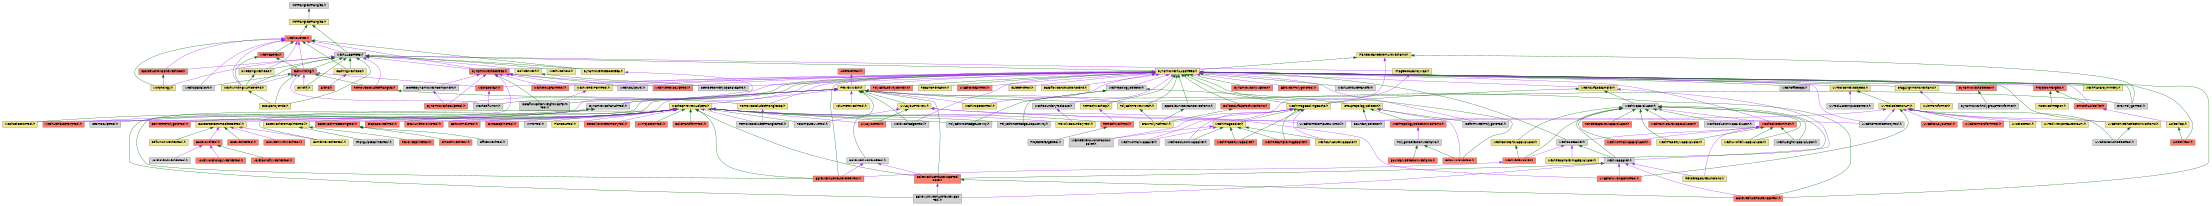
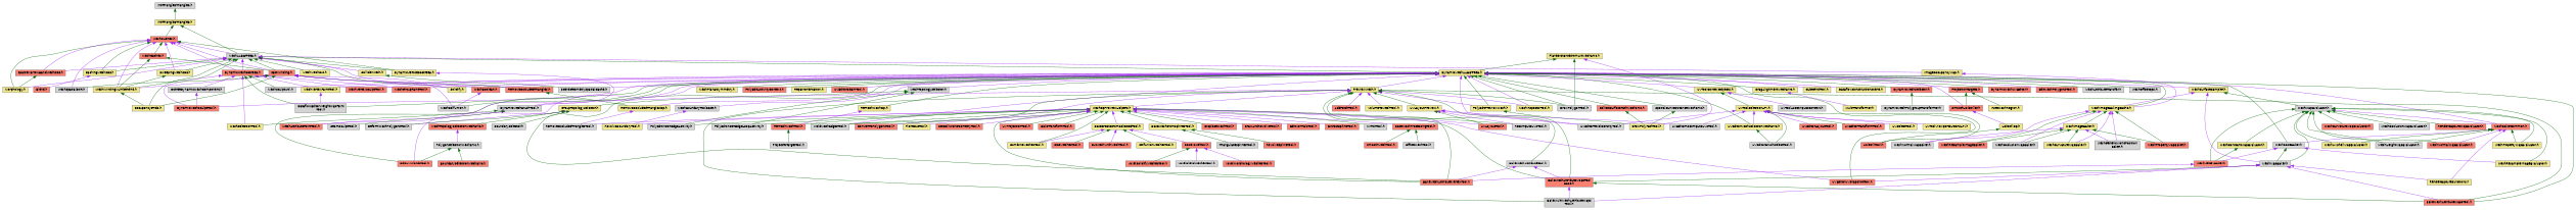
  digraph {
    node [color=grey40 fillcolor=salmon fontname=Helvetica fontsize=10 shape=box style=filled]
    edge [color=darkgreen dir=back fontname=Helvetica fontsize=10 labelfontname=Helvetica labelfontsize=10 style=solid]
    n1 [color=gray40 fillcolor=lightgrey fontcolor=black height=0.2 label="IntrTriangle2Triangle2.h" width=0.4]
    n2 [fillcolor=khaki height=0.2 label="IntrTriangle3Triangle3.h" width=0.4]
    n3 [fillcolor=lightgrey height=0.2 label="MeshAABBTree3.h" width=0.4]
    n4 [height=0.2 label="MeshQueries.h" width=0.4]
    n5 [fillcolor=khaki height=0.2 label="CachingMeshSDF.h" width=0.4]
    n6 [fillcolor=khaki height=0.2 label="ColliderMesh.h" width=0.4]
    n7 [fillcolor=khaki height=0.2 label="DynamicMeshAABBTree3.h" width=0.4]
    n8 [height=0.2 label="DynamicMeshOctree3.h" width=0.4]
    n9 [fillcolor=khaki height=0.2 label="DynamicVerticesOctree3.h" width=0.4]
    n10 [height=0.2 label="FastWinding.h" width=0.4]
    n11 [fillcolor=khaki height=0.2 label="MeshWindingNumberGrid.h" width=0.4]
    n12 [fillcolor=khaki height=0.2 label="OccupancyGrid3.h" width=0.4]
    n13 [height=0.2 label="RemoveOccludedTriangles.h" width=0.4]
    n14 [fillcolor=khaki height=0.2 label="Solidify.h" width=0.4]
    n15 [fillcolor=khaki height=0.2 label="ImageOccupancyMap.h" width=0.4]
    n16 [fillcolor=khaki height=0.2 label="MeshMeshCut.h" width=0.4]
    n17 [fillcolor=khaki height=0.2 label="Morphology.h" width=0.4]
    n18 [height=0.2 label="SparseNarrowBandMeshSDF.h" width=0.4]
    n19 [fillcolor=khaki height=0.2 label="SweepingMeshSDF.h" width=0.4]
    n20 [fillcolor=lightgrey height=0.2 label="MeshSpatialSort.h" width=0.4]
    n21 [height=0.2 label="MeshCaches.h" width=0.4]
    n22 [height=0.2 label="Blend.h" width=0.4]
    n23 [fillcolor=lightgrey height=0.2 label="SceneGeometrySpatialCache.h" width=0.4]
    n24 [height=0.2 label="BakeMeshAttributeMapsTool.h" width=0.4]
    n25 [height=0.2 label="BakeMeshAttributeVertexTool.h" width=0.4]
    n26 [height=0.2 label="CollectSurfacePathMechanic.h" width=0.4]
    n27 [fillcolor=khaki height=0.2 label="CubeGridTool.h" width=0.4]
    n28 [fillcolor=khaki height=0.2 label="DataflowConstructionScene.h" width=0.4]
    n29 [fillcolor=lightgrey height=0.2 label="DataflowEditorWeightMapPaint\lTool.h" width=0.4]
    n30 [fillcolor=lightgrey height=0.2 label="DeformMeshPolygonsTool.h" width=0.4]
    n31 [fillcolor=khaki height=0.2 label="DragAlignmentMechanic.h" width=0.4]
    n32 [fillcolor=lightgrey height=0.2 label="DrawPolygonTool.h" width=0.4]
    n33 [fillcolor=lightgrey height=0.2 label="DynamicMeshBrushTool.h" width=0.4]
    n34 [height=0.2 label="DynamicMeshSculptTool.h" width=0.4]
    n35 [height=0.2 label="DynamicMeshSelector.h" width=0.4]
    n36 [height=0.2 label="DynamicMeshUVEditor.h" width=0.4]
    n37 [height=0.2 label="EditMeshPolygonsTool.h" width=0.4]
    n38 [height=0.2 label="EditUVIslandsTool.h" width=0.4]
    n39 [height=0.2 label="HoleFillTool.h" width=0.4]
    n40 [fillcolor=lightgrey height=0.2 label="MeshAttributeTransfer.h" width=0.4]
    n41 [height=0.2 label="MeshBakerCommon.h" width=0.4]
    n42 [fillcolor=lightgrey height=0.2 label="MeshBaseBaker.h" width=0.4]
    n43 [height=0.2 label="MeshBoolean.h" width=0.4]
    n44 [fillcolor=lightgrey height=0.2 label="MeshSelfUnion.h" width=0.4]
    n45 [fillcolor=lightgrey height=0.2 label="MeshBoundaryToolBase.h" width=0.4]
    n46 [height=0.2 label="MeshGroupPaintTool.h" width=0.4]
    n47 [fillcolor=khaki height=0.2 label="MeshImageBakingCache.h" width=0.4]
    n48 [fillcolor=khaki height=0.2 label="MeshInspectorTool.h" width=0.4]
    n49 [fillcolor=lightgrey height=0.2 label="MeshOffsetOps.h" width=0.4]
    n50 [fillcolor=khaki height=0.2 label="MeshPlanarSymmetry.h" width=0.4]
    n51 [fillcolor=lightgrey height=0.2 label="MeshSculptUtil.h" width=0.4]
    n52 [fillcolor=khaki height=0.2 label="MeshSurfaceSampler.h" width=0.4]
    n53 [fillcolor=lightgrey height=0.2 label="MeshTopologySelector.h" width=0.4]
    n54 [fillcolor=khaki height=0.2 label="MeshVertexPaintTool.h" width=0.4]
    n55 [height=0.2 label="MeshVertexSculptTool.h" width=0.4]
    n56 [height=0.2 label="PolyEditActivityContext.h" width=0.4]
    n57 [fillcolor=khaki height=0.2 label="PolyEditPreviewMesh.h" width=0.4]
    n58 [fillcolor=khaki height=0.2 label="PreviewMesh.h" width=0.4]
    n59 [fillcolor=lightgrey height=0.2 label="WeldMeshEdgesTool.h" width=0.4]
    n60 [fillcolor=lightgrey height=0.2 label="UVEditorTexelDensityTool.h" width=0.4]
    n61 [height=0.2 label="ProjectionTargets.h" width=0.4]
    n62 [height=0.2 label="SmoothHoleFiller.h" width=0.4]
    n63 [fillcolor=khaki height=0.2 label="RemeshMeshOp.h" width=0.4]
    n64 [fillcolor=khaki height=0.2 label="RemoveOccludedTrianglesOp.h" width=0.4]
    n65 [fillcolor=khaki height=0.2 label="RepairOrientation.h" width=0.4]
    n66 [fillcolor=lightgrey height=0.2 label="SpatialCurveDistanceMechanic.h" width=0.4]
    n67 [fillcolor=khaki height=0.2 label="UVEditorMeshSelectionMechanic.h" width=0.4]
    n68 [height=0.2 label="UVEditorSeamTool.h" width=0.4]
    n69 [fillcolor=khaki height=0.2 label="UVToolContextObjects.h" width=0.4]
    n70 [fillcolor=khaki height=0.2 label="MeshSelectionTool.h" width=0.4]
    n71 [fillcolor=lightgrey height=0.2 label="OctreeDynamicMeshComponent.h" width=0.4]
    n72 [height=0.2 label="MeshAttributePaintTool.h" width=0.4]
    n73 [fillcolor=khaki height=0.2 label="DrawPolyPathTool.h" width=0.4]
    n74 [fillcolor=khaki height=0.2 label="MultiTransformer.h" width=0.4]
    n75 [fillcolor=lightgrey height=0.2 label="SeamSculptTool.h" width=0.4]
    n76 [fillcolor=lightgrey height=0.2 label="DynamicMeshPolygroupTransformer.h" width=0.4]
    n77 [fillcolor=khaki height=0.2 label="RenderCaptureFunctions.h" width=0.4]
    n78 [fillcolor=lightgrey height=0.2 label="MeshHeightMapEvaluator.h" width=0.4]
    n79 [height=0.2 label="MeshNormalMapEvaluator.h" width=0.4]
    n80 [fillcolor=khaki height=0.2 label="MeshPropertyMapEvaluator.h" width=0.4]
    n81 [fillcolor=khaki height=0.2 label="MeshUVShellMapEvaluator.h" width=0.4]
    n82 [fillcolor=lightgrey height=0.2 label="MeshMapBaker.h" width=0.4]
    n83 [fillcolor=khaki height=0.2 label="MeshResampleImageEvaluator.h" width=0.4]
    n84 [height=0.2 label="MeshVertexBaker.h" width=0.4]
    n85 [fillcolor=khaki height=0.2 label="RevolveBoundaryTool.h" width=0.4]
    n86 [fillcolor=khaki height=0.2 label="MeshCurvatureMapBaker.h" width=0.4]
    n87 [fillcolor=lightgrey height=0.2 label="MeshGenericWorldPosition\lBaker.h" width=0.4]
    n88 [fillcolor=khaki height=0.2 label="MeshImageBaker.h" width=0.4]
    n89 [fillcolor=lightgrey height=0.2 label="MeshNormalMapBaker.h" width=0.4]
    n90 [fillcolor=lightgrey height=0.2 label="MeshOcclusionMapBaker.h" width=0.4]
    n91 [height=0.2 label="MeshPropertyMapBaker.h" width=0.4]
    n92 [height=0.2 label="MeshResampleImageBaker.h" width=0.4]
    n93 [fillcolor=lightgrey height=0.2 label="MeshMapEvaluator.h" width=0.4]
    n94 [fillcolor=khaki height=0.2 label="GroupTopologySelector.h" width=0.4]
    n95 [fillcolor=lightgrey height=0.2 label="PolyEditInsertEdgeActivity.h" width=0.4]
    n96 [fillcolor=lightgrey height=0.2 label="PolyEditInsertEdgeLoopActivity.h" width=0.4]
    n97 [fillcolor=khaki height=0.2 label="PlaneDistanceFromHitMechanic.h" width=0.4]
    n98 [height=0.2 label="BakeMeshAttributeMapsTool\lBase.h" width=0.4]
    n99 [fillcolor=lightgrey height=0.2 label="BakeMultiMeshAttributeMaps\lTool.h" width=0.4]
    n100 [height=0.2 label="AddPatchTool.h" width=0.4]
    n101 [fillcolor=lightgrey height=0.2 label="BakeMeshAttributeTool.h" width=0.4]
    n102 [height=0.2 label="ConvertToPolygonsTool.h" width=0.4]
    n103 [fillcolor=khaki height=0.2 label="MeshOpPreviewHelpers.h" width=0.4]
    n104 [fillcolor=khaki height=0.2 label="UVLayoutPreview.h" width=0.4]
    n105 [fillcolor=khaki height=0.2 label="VolumeToMeshTool.h" width=0.4]
    n106 [fillcolor=khaki height=0.2 label="InsetMeshRegion.h" width=0.4]
    n107 [fillcolor=khaki height=0.2 label="HoleFillOp.h" width=0.4]
    n108 [height=0.2 label="RemeshMeshTool.h" width=0.4]
    n109 [fillcolor=lightgrey height=0.2 label="RemoveOccludedTrianglesTool.h" width=0.4]
    n110 [fillcolor=lightgrey height=0.2 label="UVEditorBrushSelectTool.h" width=0.4]
    n111 [fillcolor=lightgrey height=0.2 label="UVToolAssetInputsContext.h" width=0.4]
    n112 [fillcolor=khaki height=0.2 label="UVToolSelectionAPI.h" width=0.4]
    n113 [height=0.2 label="UVEditorUVSnapshotTool.h" width=0.4]
    n114 [fillcolor=khaki height=0.2 label="MeshConstantMapEvaluator.h" width=0.4]
    n115 [height=0.2 label="MeshCurvatureMapEvaluator.h" width=0.4]
    n116 [fillcolor=lightgrey height=0.2 label="MeshOcclusionMapEvaluator.h" width=0.4]
    n117 [height=0.2 label="RenderCaptureMapEvaluator.h" width=0.4]
    n118 [fillcolor=lightgrey height=0.2 label="BoundarySelector.h" width=0.4]
    n119 [height=0.2 label="MeshTopologySelectionMechanic.h" width=0.4]
    n120 [fillcolor=lightgrey height=0.2 label="PolygonSelectionMechanic.h" width=0.4]
    n121 [height=0.2 label="BoundarySelectionMechanic.h" width=0.4]
    n122 [height=0.2 label="BakeTransformTool.h" width=0.4]
    n123 [fillcolor=khaki height=0.2 label="BaseCreateFromSelectedTool.h" width=0.4]
    n124 [fillcolor=khaki height=0.2 label="CombineMeshesTool.h" width=0.4]
    n125 [fillcolor=khaki height=0.2 label="BaseMeshFromSplinesTool.h" width=0.4]
    n126 [height=0.2 label="BaseMeshProcessingTool.h" width=0.4]
    n127 [height=0.2 label="DisplaceMeshTool.h" width=0.4]
    n128 [height=0.2 label="DrawAndRevolveTool.h" width=0.4]
    n129 [height=0.2 label="EditNormalsTool.h" width=0.4]
    n130 [height=0.2 label="ExtractSplineTool.h" width=0.4]
    n131 [fillcolor=lightgrey height=0.2 label="MirrorTool.h" width=0.4]
    n132 [fillcolor=khaki height=0.2 label="PlaneCutTool.h" width=0.4]
    n133 [fillcolor=lightgrey height=0.2 label="RecomputeUVsTool.h" width=0.4]
    n134 [height=0.2 label="SetCollisionGeometryTool.h" width=0.4]
    n135 [height=0.2 label="UVLayoutTool.h" width=0.4]
    n136 [height=0.2 label="UVProjectionTool.h" width=0.4]
    n137 [fillcolor=lightgrey height=0.2 label="UVEditorRecomputeUVsTool.h" width=0.4]
    n138 [height=0.2 label="BaseVoxelTool.h" width=0.4]
    n139 [height=0.2 label="CSGMeshesTool.h" width=0.4]
    n140 [height=0.2 label="CutMeshWithMeshTool.h" width=0.4]
    n141 [fillcolor=khaki height=0.2 label="SelfUnionMeshesTool.h" width=0.4]
    n142 [height=0.2 label="RevolveSplineTool.h" width=0.4]
    n143 [fillcolor=lightgrey height=0.2 label="TriangulateSplinesTool.h" width=0.4]
    n144 [fillcolor=lightgrey height=0.2 label="OffsetMeshTool.h" width=0.4]
    n145 [height=0.2 label="SmoothMeshTool.h" width=0.4]
    n146 [fillcolor=lightgrey height=0.2 label="ProjectToTargetTool.h" width=0.4]
    n147 [fillcolor=lightgrey height=0.2 label="VoxelBlendMeshesTool.h" width=0.4]
    n148 [height=0.2 label="VoxelMorphologyMeshesTool.h" width=0.4]
    n149 [height=0.2 label="VoxelSolidifyMeshesTool.h" width=0.4]
    n150 [height=0.2 label="UVEditorLayoutTool.h" width=0.4]
    n151 [height=0.2 label="UVEditorTransformTool.h" width=0.4]
    n152 [fillcolor=khaki height=0.2 label="UVSelectTool.h" width=0.4]
    n153 [fillcolor=khaki height=0.2 label="UVToolViewportButtonsAPI.h" width=0.4]
    n1 -> n2
    n2 -> n3
    n2 -> n4
    n3 -> n5
    n3 -> n6 [color=purple]
    n3 -> n7
    n3 -> n8 [color=purple]
    n3 -> n9
    n3 -> n10
    n3 -> n11
    n3 -> n12
    n3 -> n13 [color=purple]
    n3 -> n14
    n3 -> n15 [color=purple]
    n3 -> n16
    n3 -> n17 [color=purple]
    n3 -> n18 [color=purple]
    n3 -> n19
    n4 -> n3 [color=purple]
    n4 -> n5
    n4 -> n8 [color=purple]
    n4 -> n9
    n4 -> n10 [color=purple]
    n4 -> n11 [color=purple]
    n4 -> n17
    n4 -> n18 [color=purple]
    n4 -> n19 [color=purple]
    n4 -> n20 [color=purple]
    n4 -> n21
    n5 -> n22 [color=purple]
    n6 -> n23
    n7 -> n23 [color=purple]
    n7 -> n24
    n7 -> n25
    n7 -> n26
    n7 -> n27 [color=purple]
    n7 -> n28 [color=purple]
    n7 -> n29
    n7 -> n30 [color=purple]
    n7 -> n31
    n7 -> n32
    n7 -> n33 [color=purple]
    n7 -> n34 [color=purple]
    n7 -> n35
    n7 -> n36
    n7 -> n37 [color=purple]
    n7 -> n38
    n7 -> n39
    n7 -> n40
    n7 -> n41 [color=purple]
    n7 -> n42
    n7 -> n43 [color=purple]
    n7 -> n44
    n7 -> n45 [color=purple]
    n7 -> n46 [color=purple]
    n7 -> n47
    n7 -> n48 [color=purple]
    n7 -> n49
    n7 -> n50
    n7 -> n51 [color=purple]
    n7 -> n52 [color=purple]
    n7 -> n53 [color=purple]
    n7 -> n54 [color=purple]
    n7 -> n55 [color=purple]
    n7 -> n56
    n7 -> n57
    n7 -> n58 [color=purple]
    n7 -> n59 [color=purple]
    n7 -> n60 [color=purple]
    n7 -> n61 [color=purple]
    n7 -> n62 [color=purple]
    n7 -> n63
    n7 -> n64 [color=purple]
    n7 -> n65
    n7 -> n66
    n7 -> n67
    n7 -> n68 [color=purple]
    n7 -> n69 [color=purple]
    n8 -> n29
    n8 -> n34 [color=purple]
    n8 -> n46 [color=purple]
    n8 -> n51
    n8 -> n54 [color=purple]
    n8 -> n55 [color=purple]
    n8 -> n70 [color=purple]
    n8 -> n71 [color=purple]
    n9 -> n72 [color=purple]
    n10 -> n11 [color=purple]
    n10 -> n12
    n10 -> n13
    n10 -> n14 [color=purple]
    n10 -> n20
    n10 -> n43 [color=purple]
    n10 -> n44 [color=purple]
    n11 -> n12
    n13 -> n64
    n15 -> n47 [color=purple]
    n18 -> n17
    n19 -> n11
    n21 -> n10
    n21 -> n11
    n26 -> n73
    n31 -> n74 [color=purple]
    n33 -> n70
    n33 -> n72 [color=purple]
    n33 -> n75
    n35 -> n76
    n41 -> n42 [color=purple]
    n41 -> n77 [color=purple]
    n41 -> n78
    n41 -> n79 [color=purple]
    n41 -> n80
    n41 -> n81
    n42 -> n82
    n42 -> n83 [color=purple]
    n42 -> n84 [color=purple]
    n43 -> n44 [color=purple]
    n45 -> n85 [color=purple]
    n47 -> n86 [color=purple]
    n47 -> n87 [color=purple]
    n47 -> n88
    n47 -> n89 [color=purple]
    n47 -> n90 [color=purple]
    n47 -> n91
    n47 -> n92
-   n52 -> n47
+   n52 -> n47 [color=purple]
    n52 -> n82 [color=purple]
    n52 -> n93
    n53 -> n94
    n53 -> n95
    n53 -> n96
    n54 -> n29 [color=purple]
    n57 -> n73
    n58 -> n24
    n58 -> n25
    n58 -> n32
    n58 -> n33 [color=purple]
    n58 -> n48 [color=purple]
    n58 -> n57 [color=purple]
    n58 -> n59
    n58 -> n98
    n58 -> n99
-   n100 -> n58 [color=purple]
+   n58 -> n100 [color=purple]
    n58 -> n101
    n58 -> n102 [color=purple]
    n58 -> n103 [color=purple]
    n58 -> n104
    n58 -> n105 [color=purple]
    n61 -> n62
    n61 -> n106
    n62 -> n107 [color=purple]
    n63 -> n108 [color=purple]
    n64 -> n109 [color=purple]
    n66 -> n73
    n67 -> n110
    n69 -> n111 [color=purple]
    n69 -> n112
    n71 -> n34 [color=purple]
    n82 -> n24 [color=purple]
    n82 -> n77 [color=purple]
    n82 -> n98
    n82 -> n99 [color=purple]
    n82 -> n113 [color=purple]
    n84 -> n25 [color=purple]
    n88 -> n86
    n88 -> n87 [color=purple]
    n88 -> n89 [color=purple]
    n88 -> n90
    n88 -> n91
    n88 -> n92
    n93 -> n41 [color=purple]
    n93 -> n78
    n93 -> n79
    n93 -> n80
    n93 -> n81
    n93 -> n82
    n93 -> n83
    n93 -> n84
    n93 -> n114
    n93 -> n115
    n93 -> n116
    n93 -> n117
    n94 -> n30
    n94 -> n38 [color=purple]
    n94 -> n118
    n94 -> n119
    n97 -> n7
    n97 -> n32
    n97 -> n73 [color=purple]
    n98 -> n24
    n98 -> n99 [color=purple]
    n101 -> n25 [color=purple]
    n101 -> n98 [color=purple]
    n103 -> n25
    n103 -> n59
    n103 -> n85 [color=purple]
    n103 -> n95
    n103 -> n96
    n103 -> n98
    n103 -> n102
    n103 -> n108
    n103 -> n109 [color=purple]
    n103 -> n113 [color=purple]
    n103 -> n122
    n103 -> n123 [color=purple]
    n103 -> n124
    n103 -> n125
    n103 -> n126 [color=purple]
    n103 -> n127
    n103 -> n128 [color=purple]
    n103 -> n129 [color=purple]
    n103 -> n130 [color=purple]
    n103 -> n131
    n103 -> n132 [color=purple]
    n103 -> n133
    n103 -> n134 [color=purple]
    n103 -> n135 [color=purple]
    n103 -> n136
    n104 -> n60 [color=purple]
    n104 -> n133 [color=purple]
    n104 -> n135
    n104 -> n137 [color=purple]
    n107 -> n39
    n108 -> n146
    n112 -> n60 [color=purple]
    n112 -> n67 [color=purple]
    n112 -> n110
    n112 -> n113
    n112 -> n137 [color=purple]
    n112 -> n150 [color=purple]
    n112 -> n151
    n112 -> n152 [color=purple]
    n112 -> n153 [color=purple]
    n114 -> n84
    n119 -> n120 [color=purple]
    n120 -> n38
    n120 -> n121
    n123 -> n124 [color=purple]
    n123 -> n138 [color=purple]
    n123 -> n139
    n123 -> n140 [color=purple]
    n123 -> n141
    n125 -> n142
    n125 -> n143
    n126 -> n144
    n126 -> n145
    n138 -> n147 [color=purple]
    n138 -> n148 [color=purple]
    n138 -> n149
  }
